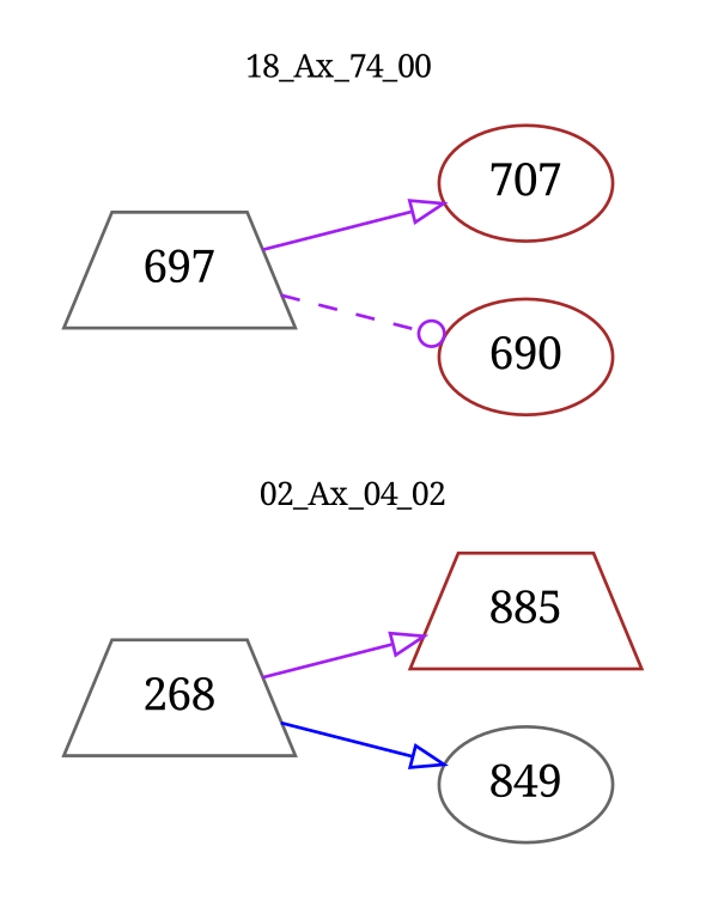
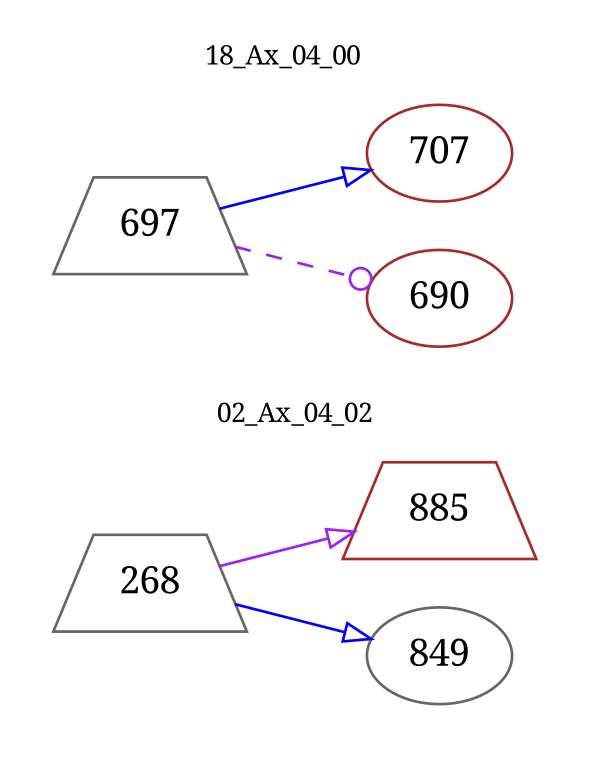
  digraph {
    fontname="Noto Serif"
    rankdir=LR
    node [color=gray40 fontname="Noto Serif" shape=trapezium]
    edge [arrowhead=onormal color=blue fontname="Noto Serif" style=solid]
    n1 [label=268]
    n2 [label=849 shape=ellipse]
    n3 [color=brown label=885]
    n4 [label=697]
    n5 [color=brown label=690 shape=ellipse]
    n6 [color=brown label=707 shape=ellipse]
    subgraph cluster_1 {
      color=white
      fontsize=10
      label="02_Ax_04_02"
      n1
      n2
      n3
    }
    subgraph cluster_2 {
      color=white
      fontsize=10
-     label="18_Ax_74_00"
+     label="18_Ax_04_00"
      n4
      n5
      n6
    }
    n1 -> n2
    n1 -> n3 [color=purple]
    n4 -> n5 [arrowhead=odot color=purple style=dashed]
-   n4 -> n6 [color=purple]
+   n4 -> n6
  }
